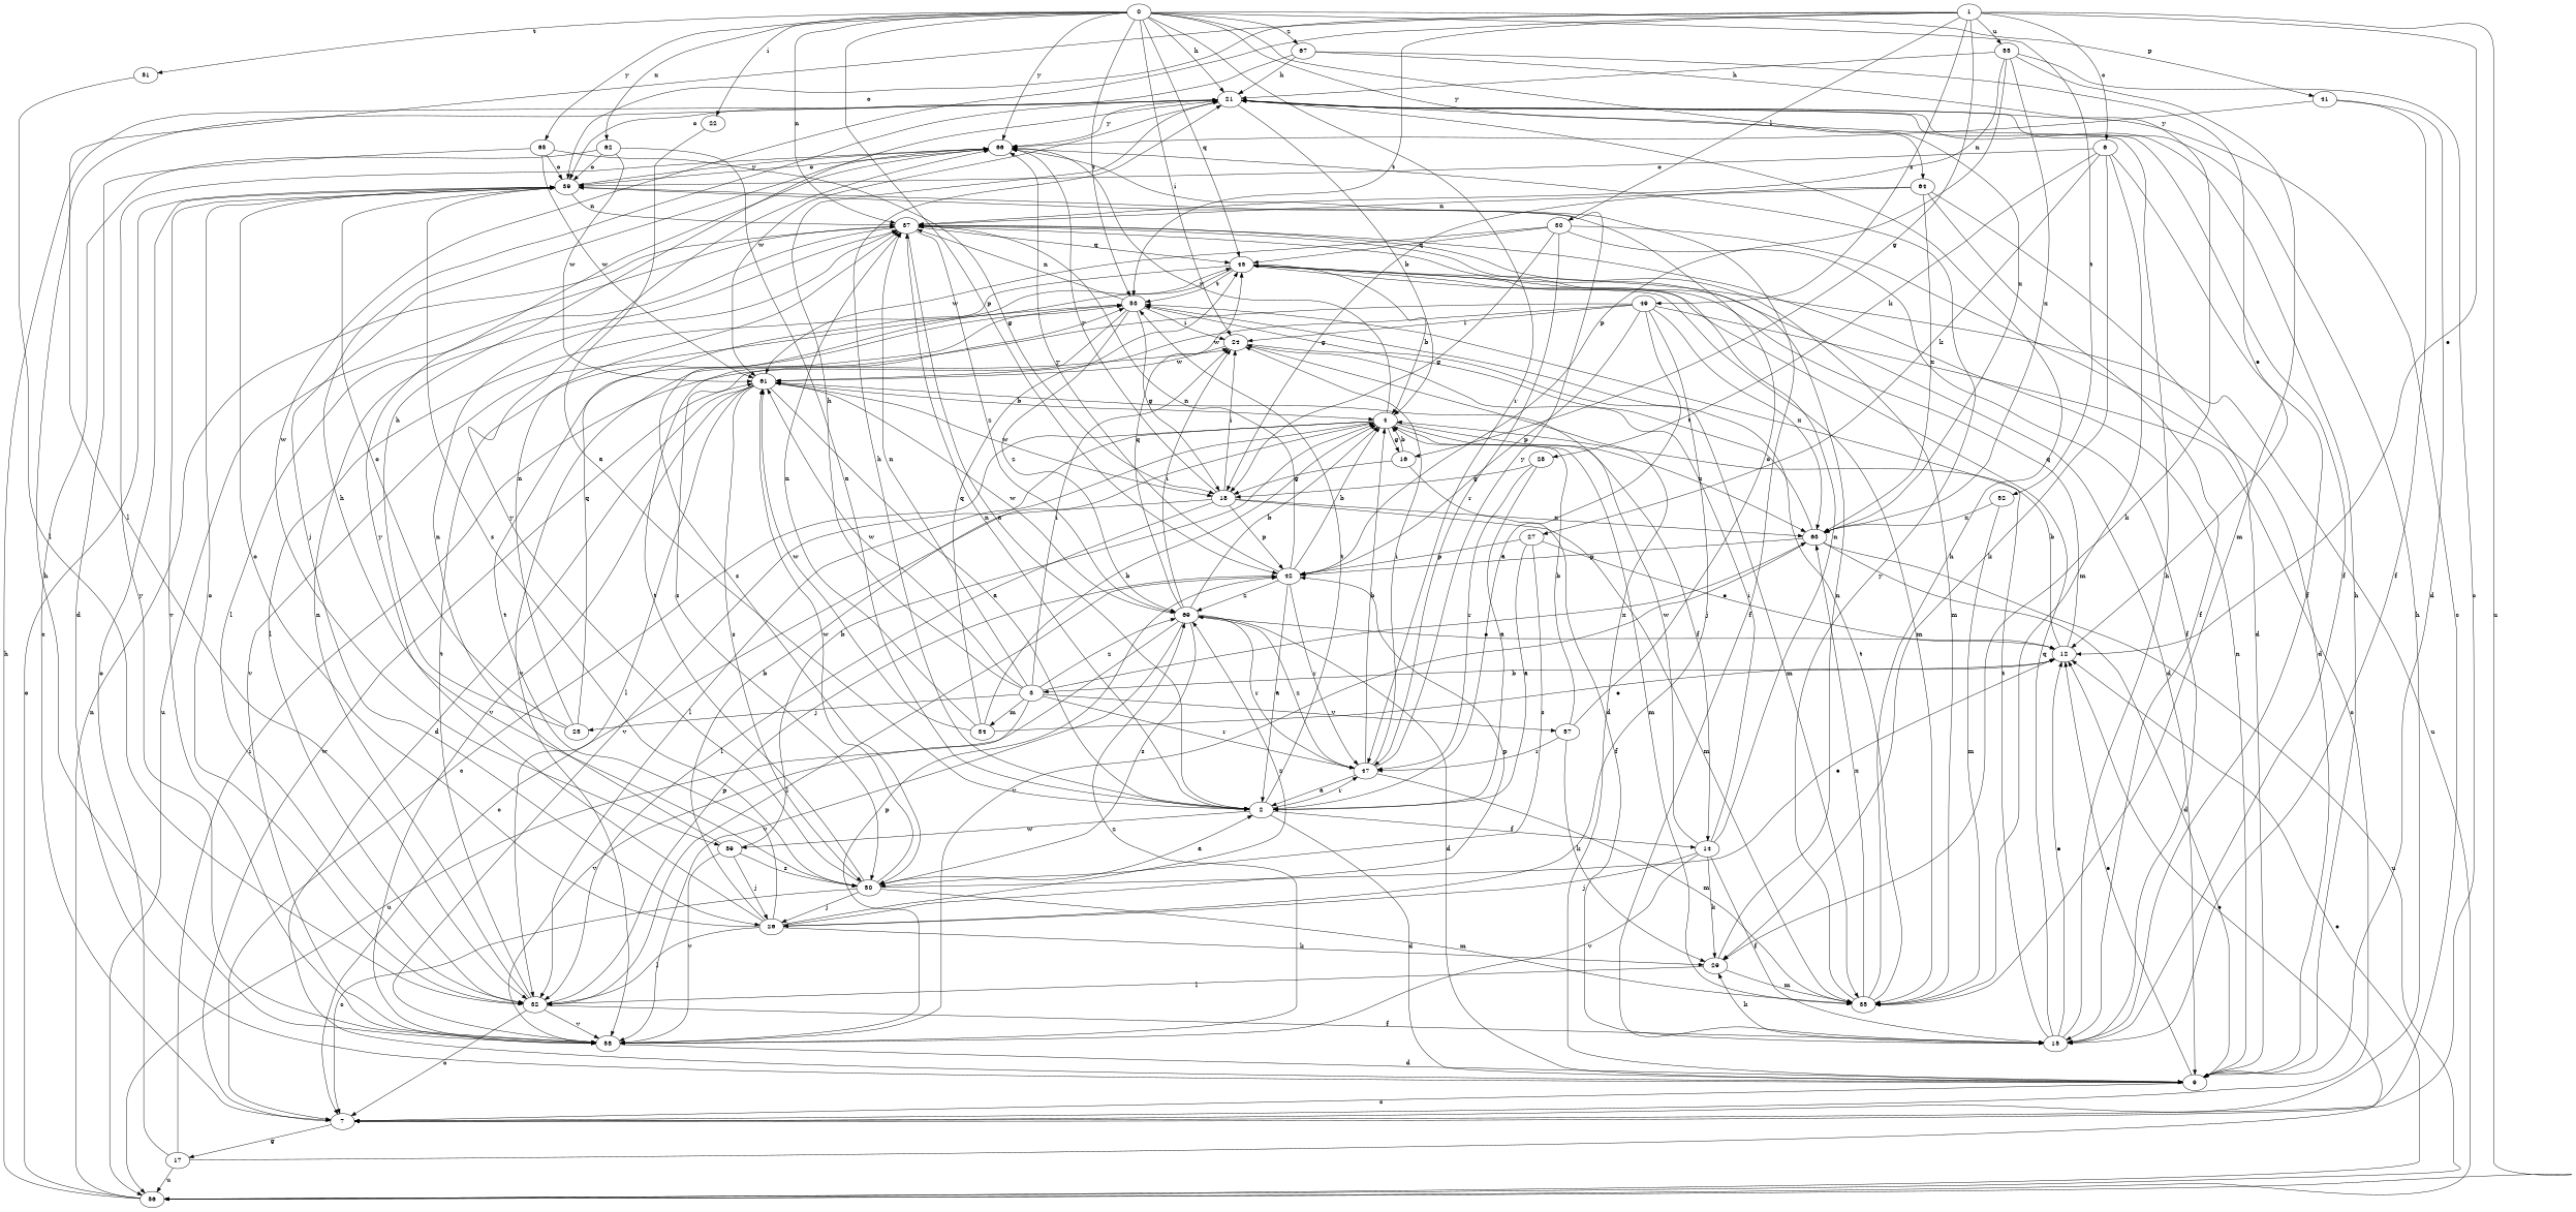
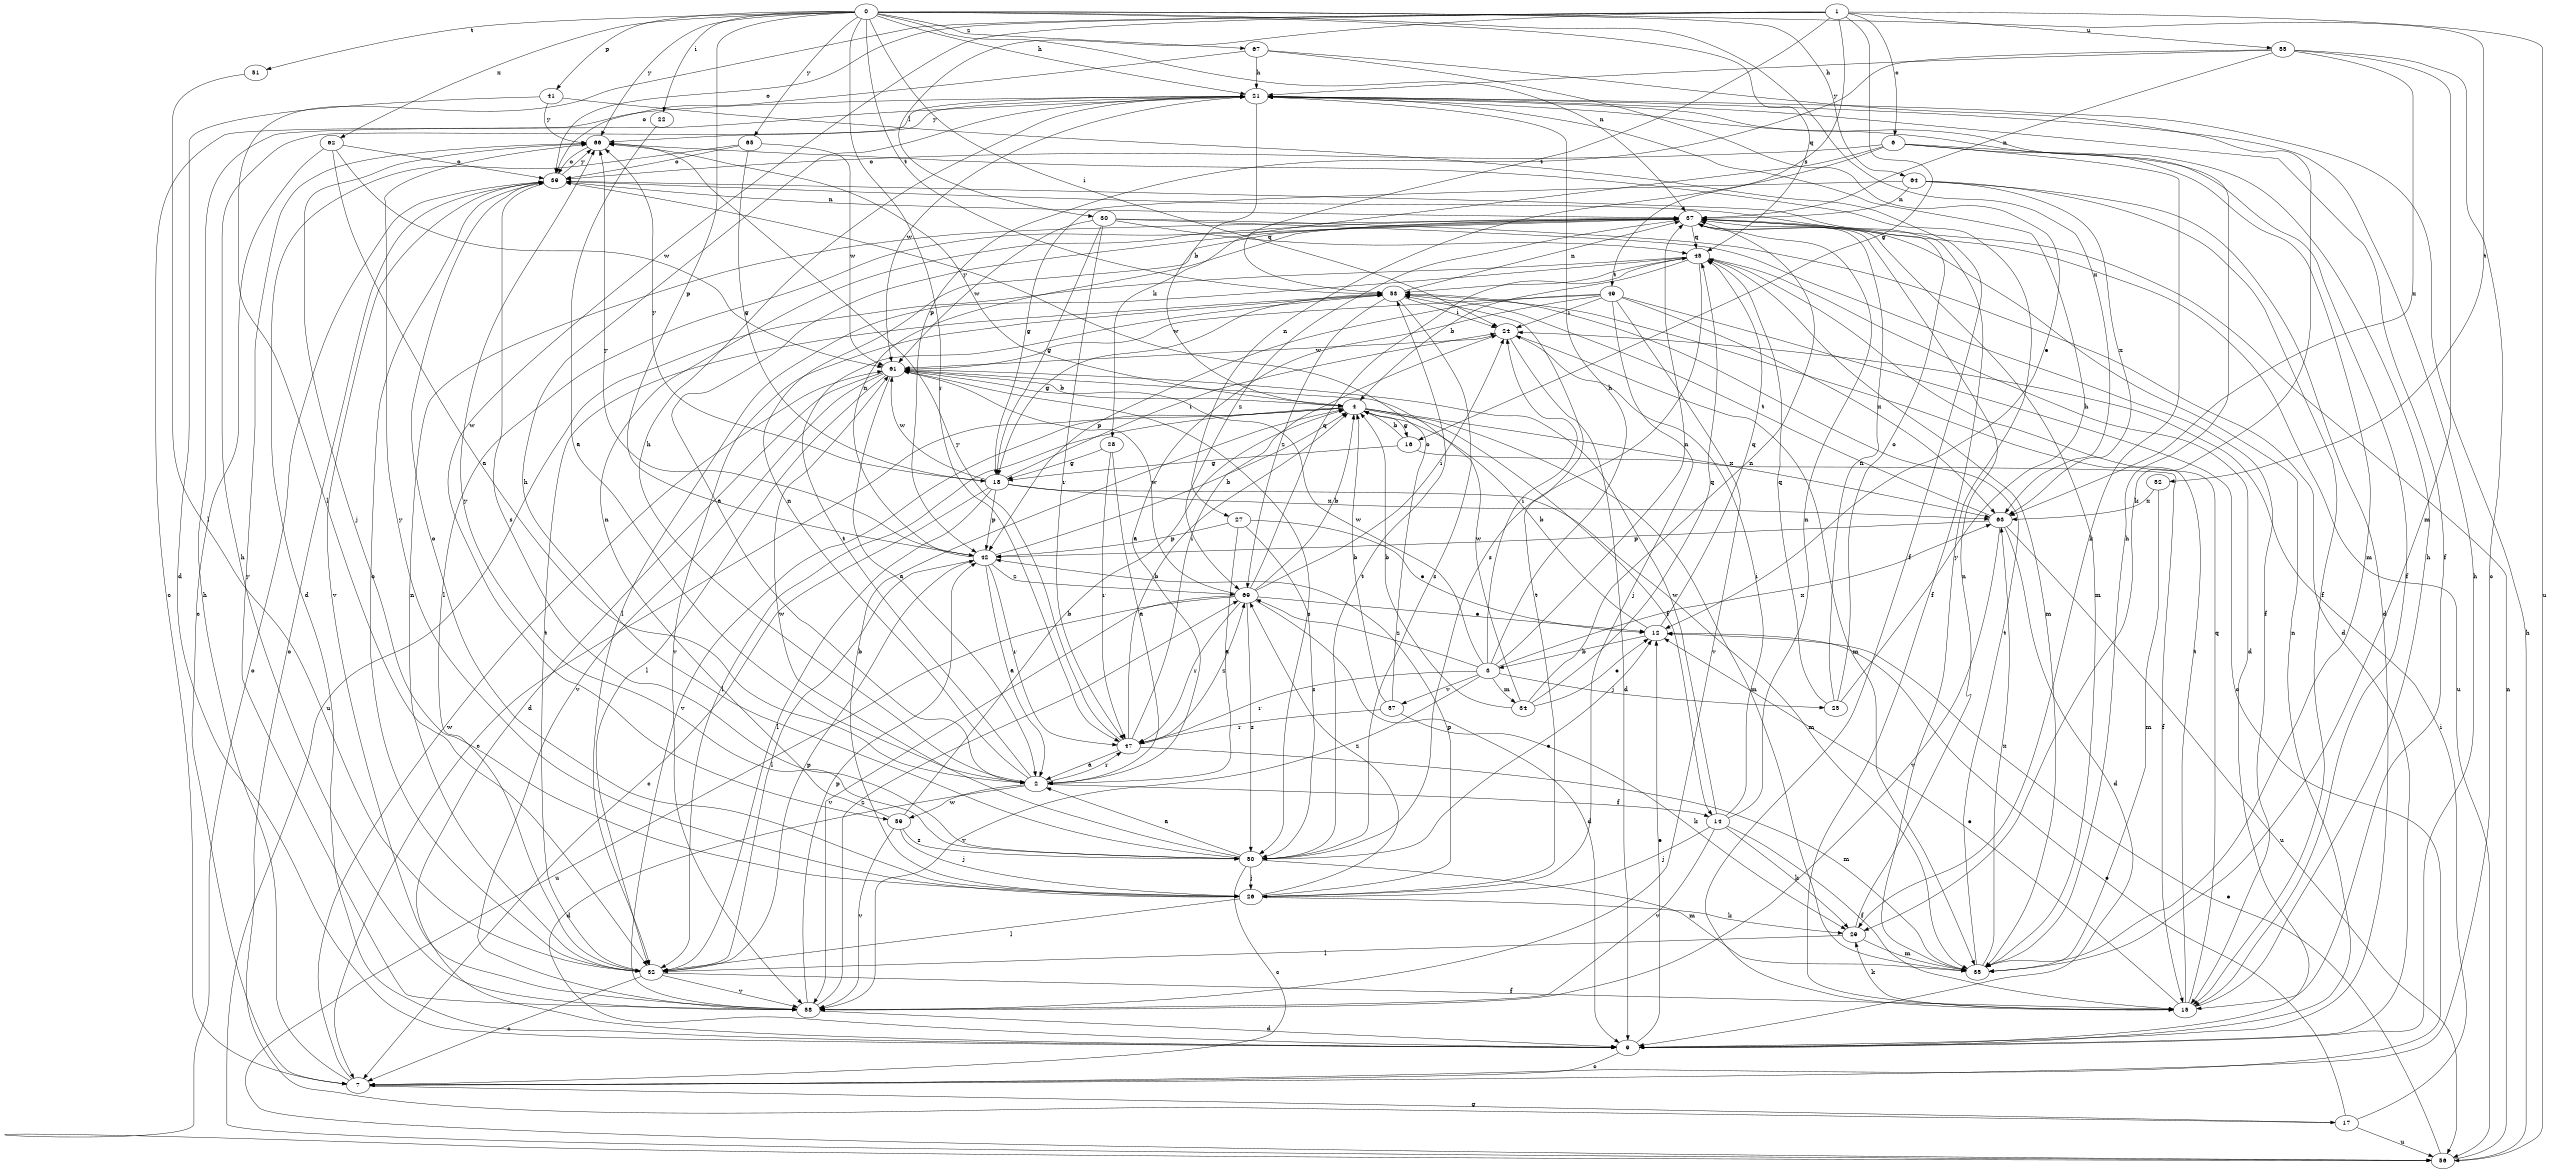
  strict digraph {
    0
    21
    22
    24
    37
    41
    42
    45
    47
    51
    52
    53
    62
    63
    64
    65
    66
    67
    61
    4
    7
    15
    2
    9
    35
    32
    56
    69
    50
    58
    18
    39
    26
    12
    29
    1
    6
    16
    30
    49
    55
    59
    14
    27
    28
    3
    25
    34
    57
    17
    0 -> 21 [label=h]
    0 -> 22 [label=i]
    0 -> 24 [label=i]
    0 -> 37 [label=n]
    0 -> 41 [label=p]
    0 -> 42 [label=p]
    0 -> 45 [label=q]
    0 -> 47 [label=r]
    0 -> 51 [label=t]
    0 -> 52 [label=t]
    0 -> 53 [label=t]
    0 -> 62 [label=x]
    0 -> 63 [label=x]
    0 -> 64 [label=y]
    0 -> 65 [label=y]
    0 -> 66 [label=y]
    0 -> 67 [label=z]
    21 -> 66 [label=y]
    21 -> 61 [label=w]
    21 -> 4 [label=b]
    21 -> 7 [label=c]
    21 -> 15 [label=f]
    22 -> 2 [label=a]
    24 -> 61 [label=w]
    24 -> 9 [label=d]
    24 -> 35 [label=m]
    37 -> 45 [label=q]
    37 -> 2 [label=a]
    37 -> 35 [label=m]
    37 -> 32 [label=l]
    37 -> 56 [label=u]
    37 -> 69 [label=z]
    41 -> 66 [label=y]
    41 -> 15 [label=f]
    41 -> 9 [label=d]
    42 -> 37 [label=n]
    42 -> 47 [label=r]
    42 -> 66 [label=y]
    42 -> 4 [label=b]
    42 -> 2 [label=a]
    42 -> 32 [label=l]
    42 -> 69 [label=z]
    45 -> 53 [label=t]
    45 -> 4 [label=b]
    45 -> 9 [label=d]
    45 -> 35 [label=m]
    45 -> 32 [label=l]
    45 -> 56 [label=u]
    45 -> 50 [label=s]
    47 -> 24 [label=i]
    47 -> 66 [label=y]
    47 -> 4 [label=b]
    47 -> 2 [label=a]
    47 -> 35 [label=m]
    47 -> 69 [label=z]
    51 -> 32 [label=l]
    52 -> 63 [label=x]
    52 -> 35 [label=m]
    53 -> 24 [label=i]
    53 -> 37 [label=n]
    53 -> 69 [label=z]
    53 -> 50 [label=s]
    53 -> 58 [label=v]
    53 -> 18 [label=g]
    62 -> 61 [label=w]
    62 -> 7 [label=c]
    62 -> 2 [label=a]
    62 -> 39 [label=o]
    63 -> 42 [label=p]
    63 -> 53 [label=t]
    63 -> 9 [label=d]
    63 -> 56 [label=u]
    63 -> 58 [label=v]
    64 -> 37 [label=n]
    64 -> 63 [label=x]
    64 -> 15 [label=f]
    64 -> 9 [label=d]
    64 -> 18 [label=g]
    65 -> 61 [label=w]
    65 -> 9 [label=d]
    65 -> 18 [label=g]
    65 -> 39 [label=o]
    66 -> 39 [label=o]
    66 -> 26 [label=j]
    67 -> 21 [label=h]
    67 -> 39 [label=o]
    67 -> 12 [label=e]
    67 -> 29 [label=k]
    61 -> 4 [label=b]
    61 -> 2 [label=a]
    61 -> 9 [label=d]
    61 -> 32 [label=l]
    61 -> 50 [label=s]
    61 -> 58 [label=v]
    4 -> 63 [label=x]
    4 -> 66 [label=y]
    4 -> 7 [label=c]
    4 -> 35 [label=m]
    4 -> 32 [label=l]
    4 -> 58 [label=v]
    4 -> 16 [label=g]
    4 -> 14 [label=f]
    7 -> 21 [label=h]
    7 -> 61 [label=w]
    7 -> 17 [label=g]
    15 -> 21 [label=h]
    15 -> 45 [label=q]
    15 -> 53 [label=t]
    15 -> 12 [label=e]
    15 -> 29 [label=k]
    2 -> 21 [label=h]
    2 -> 37 [label=n]
    2 -> 47 [label=r]
    2 -> 53 [label=t]
    2 -> 9 [label=d]
    2 -> 59 [label=w]
    2 -> 14 [label=f]
    9 -> 21 [label=h]
    9 -> 37 [label=n]
    9 -> 7 [label=c]
    9 -> 12 [label=e]
    35 -> 21 [label=h]
    35 -> 53 [label=t]
    35 -> 63 [label=x]
    35 -> 66 [label=y]
    32 -> 37 [label=n]
    32 -> 42 [label=p]
    32 -> 53 [label=t]
    32 -> 7 [label=c]
    32 -> 15 [label=f]
    32 -> 58 [label=v]
    32 -> 39 [label=o]
    56 -> 21 [label=h]
    56 -> 37 [label=n]
    56 -> 39 [label=o]
    56 -> 12 [label=e]
    69 -> 24 [label=i]
    69 -> 45 [label=q]
    69 -> 47 [label=r]
    69 -> 61 [label=w]
    69 -> 4 [label=b]
    69 -> 9 [label=d]
    69 -> 56 [label=u]
    69 -> 50 [label=s]
    69 -> 58 [label=v]
    69 -> 12 [label=e]
    50 -> 21 [label=h]
    50 -> 53 [label=t]
    50 -> 66 [label=y]
    50 -> 61 [label=w]
    50 -> 7 [label=c]
    50 -> 2 [label=a]
    50 -> 35 [label=m]
    50 -> 26 [label=j]
    50 -> 12 [label=e]
    58 -> 21 [label=h]
    58 -> 42 [label=p]
    58 -> 66 [label=y]
    58 -> 9 [label=d]
    58 -> 69 [label=z]
    18 -> 24 [label=i]
    18 -> 42 [label=p]
    18 -> 63 [label=x]
    18 -> 66 [label=y]
-   61 -> 18 [label=w]
+   18 -> 61 [label=w]
    18 -> 7 [label=c]
    18 -> 35 [label=m]
    18 -> 32 [label=l]
    39 -> 37 [label=n]
    39 -> 66 [label=y]
    39 -> 15 [label=f]
    39 -> 50 [label=s]
    39 -> 58 [label=v]
    26 -> 42 [label=p]
    26 -> 53 [label=t]
    26 -> 66 [label=y]
    26 -> 4 [label=b]
    26 -> 32 [label=l]
    26 -> 69 [label=z]
    26 -> 39 [label=o]
    26 -> 29 [label=k]
    12 -> 45 [label=q]
    12 -> 4 [label=b]
    12 -> 3 [label=b]
    29 -> 37 [label=n]
    29 -> 35 [label=m]
    29 -> 32 [label=l]
    1 -> 53 [label=t]
    1 -> 32 [label=l]
    1 -> 56 [label=u]
    1 -> 39 [label=o]
-   1 -> 12 [label=e]
    1 -> 6 [label=c]
    1 -> 16 [label=g]
    1 -> 30 [label=l]
    1 -> 49 [label=s]
    1 -> 55 [label=u]
    1 -> 59 [label=w]
    6 -> 15 [label=f]
    6 -> 35 [label=m]
    6 -> 39 [label=o]
    6 -> 29 [label=k]
-   6 -> 27 [label=k]
+   6 -> 27 [label=n]
    6 -> 28 [label=k]
    16 -> 4 [label=b]
    16 -> 15 [label=f]
    16 -> 18 [label=g]
    30 -> 45 [label=q]
    30 -> 47 [label=r]
    30 -> 61 [label=w]
    30 -> 15 [label=f]
    30 -> 9 [label=d]
    30 -> 18 [label=g]
    49 -> 24 [label=i]
    49 -> 42 [label=p]
    49 -> 63 [label=x]
    49 -> 61 [label=w]
    49 -> 7 [label=c]
    49 -> 2 [label=a]
    49 -> 58 [label=v]
    49 -> 26 [label=j]
    55 -> 21 [label=h]
    55 -> 37 [label=n]
    55 -> 42 [label=p]
    55 -> 63 [label=x]
    55 -> 7 [label=c]
    55 -> 35 [label=m]
    59 -> 37 [label=n]
    59 -> 4 [label=b]
    59 -> 50 [label=s]
    59 -> 58 [label=v]
    59 -> 26 [label=j]
    14 -> 24 [label=i]
    14 -> 37 [label=n]
    14 -> 61 [label=w]
    14 -> 15 [label=f]
    14 -> 58 [label=v]
    14 -> 26 [label=j]
    14 -> 29 [label=k]
    27 -> 42 [label=p]
    27 -> 2 [label=a]
    27 -> 50 [label=s]
    27 -> 12 [label=e]
    28 -> 47 [label=r]
    28 -> 2 [label=a]
    28 -> 18 [label=g]
    3 -> 21 [label=h]
    3 -> 24 [label=i]
    3 -> 37 [label=n]
    3 -> 47 [label=r]
    3 -> 63 [label=x]
    3 -> 61 [label=w]
    3 -> 69 [label=z]
    3 -> 58 [label=v]
    3 -> 25 [label=j]
    3 -> 34 [label=m]
    3 -> 57 [label=v]
    25 -> 21 [label=h]
    25 -> 37 [label=n]
    25 -> 45 [label=q]
    25 -> 39 [label=o]
    34 -> 37 [label=n]
    34 -> 45 [label=q]
    34 -> 61 [label=w]
    34 -> 4 [label=b]
    34 -> 12 [label=e]
    57 -> 47 [label=r]
    57 -> 4 [label=b]
    57 -> 39 [label=o]
    57 -> 29 [label=k]
    17 -> 24 [label=i]
    17 -> 56 [label=u]
    17 -> 39 [label=o]
    17 -> 12 [label=e]
  }
